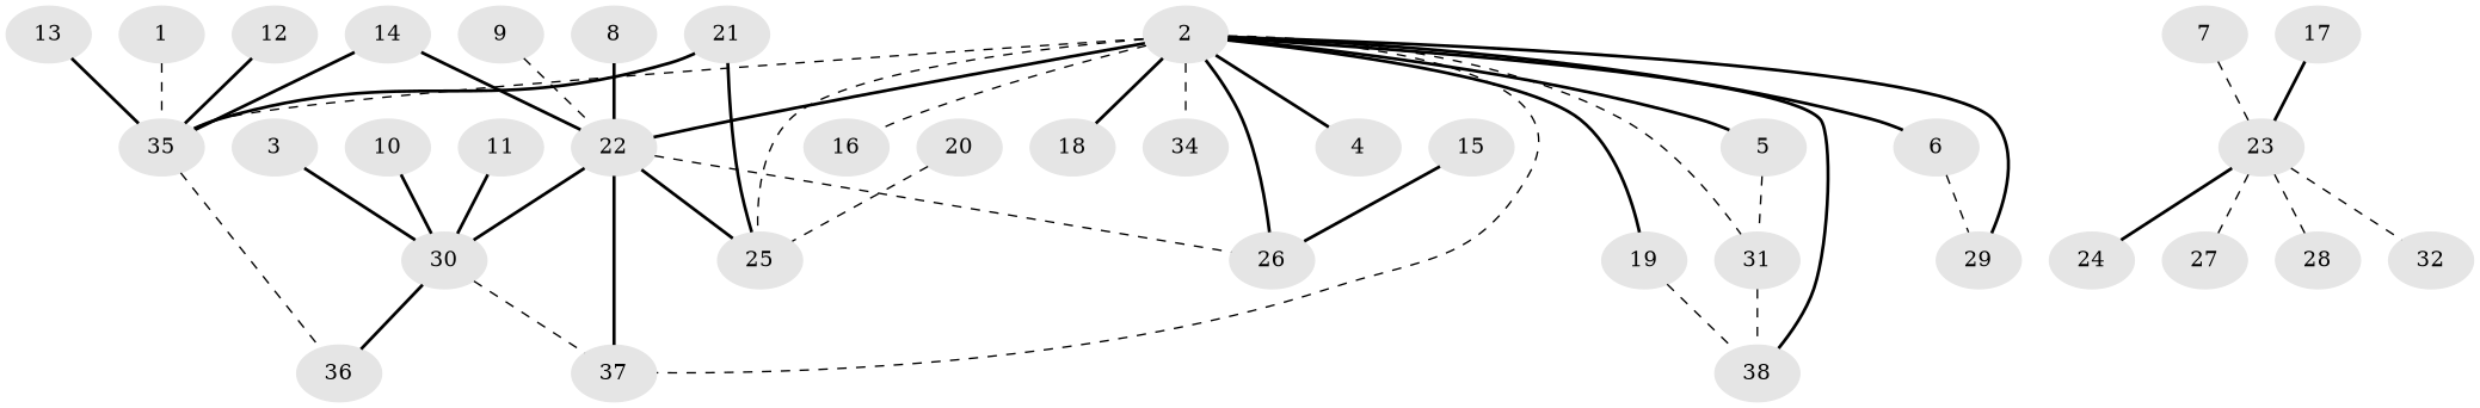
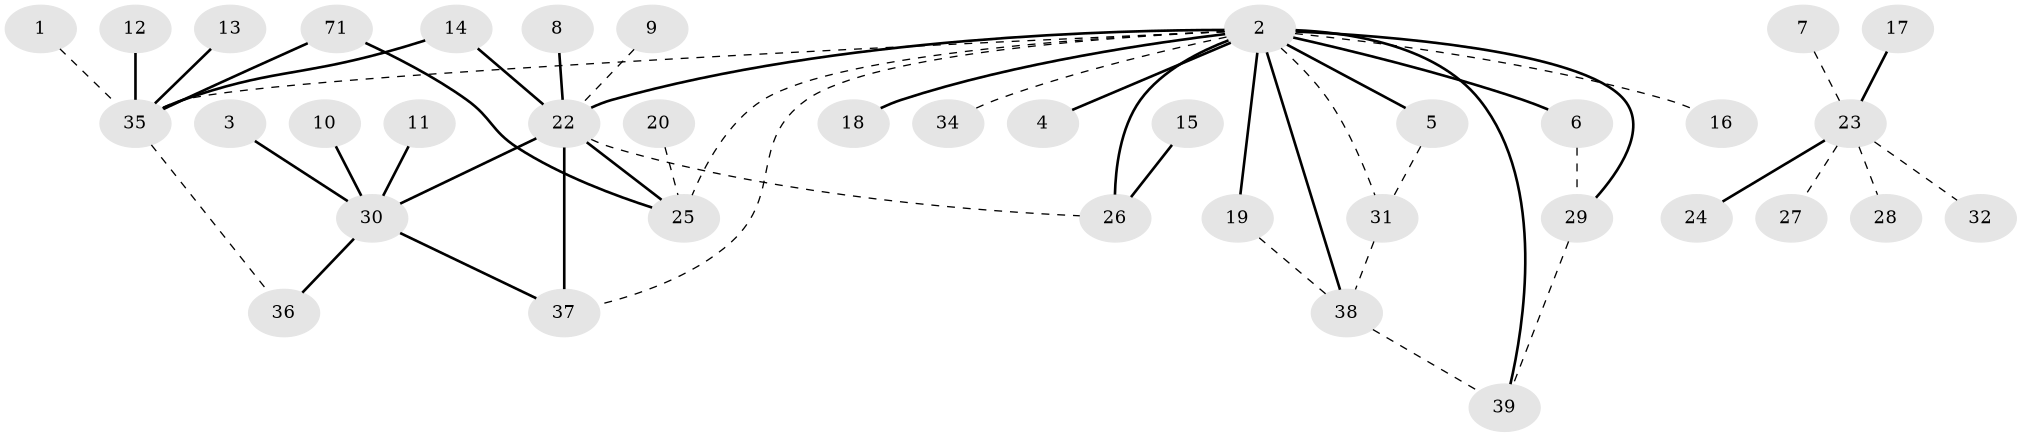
  graph {
    node [color=gray90 style=filled]
    edge [style=bold weight=1.0]
    1
    35
    36
    2
    4
    5
    6
    16
    18
    19
    22
    25
    26
    29
    31
    34
    37
    38
+   39
    30
    3
    7
    23
    24
    27
    28
    32
    8
    9
    10
    11
    12
    13
    14
    15
    17
    20
-   21
+   21 [label=71]
    1 -- 35 [style=dashed]
    35 -- 36 [style=dashed]
    2 -- 35 [style=dashed]
    2 -- 4
    2 -- 5
    2 -- 6
    2 -- 16 [style=dashed weight=3.0]
    2 -- 18
    2 -- 19
    2 -- 22 [weight=2.0]
    2 -- 25 [style=dashed weight=4.0]
    2 -- 26
    2 -- 29
    2 -- 31 [style=dashed weight=3.0]
    2 -- 34 [style=dashed]
    2 -- 37 [style=dashed]
    2 -- 38
+   2 -- 39 [weight=2.0]
    5 -- 31 [style=dashed]
    6 -- 29 [style=dashed]
    19 -- 38 [style=dashed]
    22 -- 25 [weight=2.0]
    22 -- 26 [style=dashed]
    22 -- 37
    22 -- 30
+   29 -- 39 [style=dashed]
    31 -- 38 [style=dashed]
+   38 -- 39 [style=dashed]
    30 -- 36
-   30 -- 37 [style=dashed]
+   30 -- 37
    3 -- 30
    7 -- 23 [style=dashed]
    23 -- 24
    23 -- 27 [style=dashed]
    23 -- 28 [style=dashed]
    23 -- 32 [style=dashed]
    8 -- 22
    9 -- 22 [style=dashed]
    10 -- 30
    11 -- 30
    12 -- 35
    13 -- 35
    14 -- 35
    14 -- 22
    15 -- 26
    17 -- 23
    20 -- 25 [style=dashed]
    21 -- 35
    21 -- 25
  }
